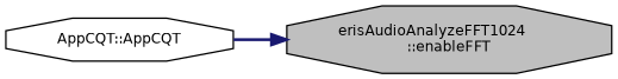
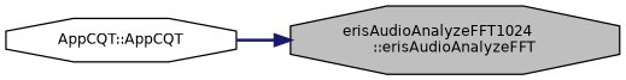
  digraph {
    rankdir=RL
    node [color=black fontname=Helvetica fontsize=10 shape=octagon style=filled]
-   n1 [fillcolor=grey75 fontcolor=black height=0.2 label="erisAudioAnalyzeFFT1024\l::enableFFT" width=0.4]
+   n1 [fillcolor=grey75 fontcolor=black height=0.2 label="erisAudioAnalyzeFFT1024\l::erisAudioAnalyzeFFT" width=0.4]
    n2 [fillcolor=white height=0.2 label="AppCQT::AppCQT" width=0.4]
    n1 -> n2 [color=midnightblue dir=back fontname=Helvetica fontsize=10 labelfontname=Helvetica labelfontsize=10 style=bold]
  }
